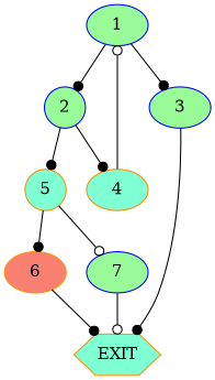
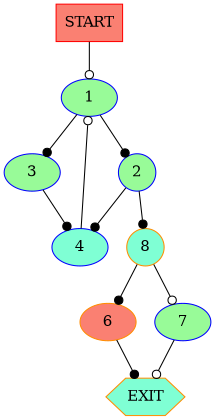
  digraph {
    fontname="DejaVu Serif"
    node [color=blue fillcolor=palegreen fontname="DejaVu Serif" shape=ellipse style=filled]
    edge [arrowhead=dot fontname="DejaVu Serif"]
+   n1 [color=red fillcolor=salmon label=START shape=box]
    1
    2 [shape=circle]
    3
    n5 [color=darkorange fillcolor=aquamarine label=EXIT shape=hexagon]
-   4 [color=darkorange fillcolor=aquamarine]
-   5 [color=darkorange fillcolor=aquamarine shape=circle]
+   4 [fillcolor=aquamarine]
+   5 [color=darkorange fillcolor=aquamarine shape=circle label=8]
    6 [color=darkorange fillcolor=salmon]
    7
+   n1 -> 1 [arrowhead=odot]
    1 -> 2
    1 -> 3
    2 -> 4
    2 -> 5
-   3 -> n5
+   3 -> 4
    4 -> 1 [arrowhead=odot]
    5 -> 6
    5 -> 7 [arrowhead=odot]
    6 -> n5
    7 -> n5 [arrowhead=odot]
  }
